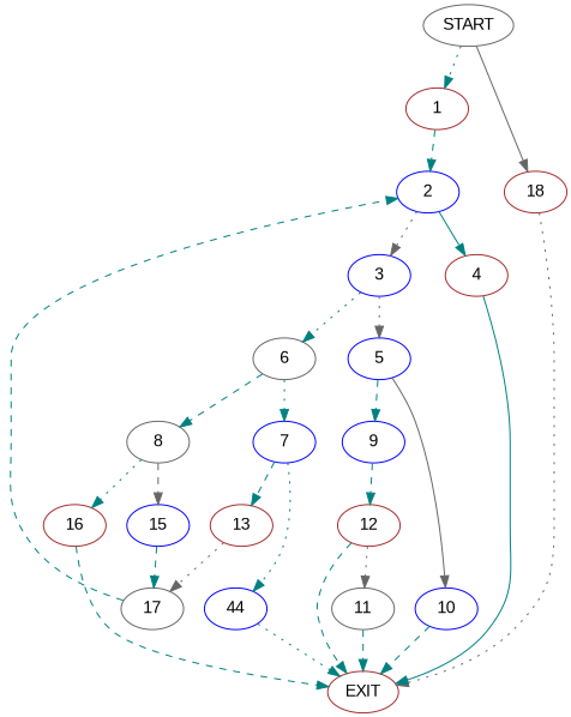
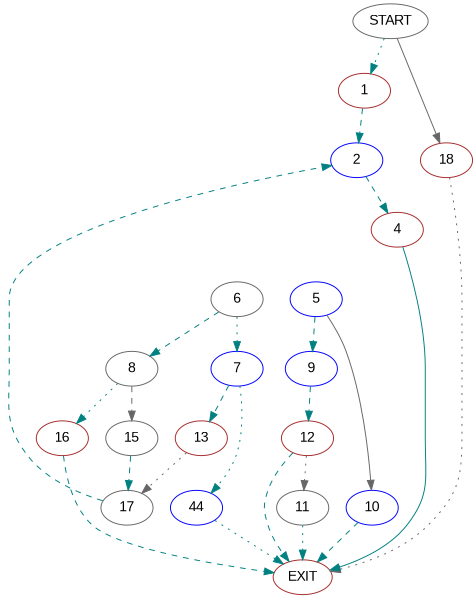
  digraph {
    fontname="Liberation Sans"
    node [color=blue fontname="Liberation Sans"]
    edge [color=teal fontname="Liberation Sans" style=dashed]
    n1 [color=gray40 label=START]
    1 [color=brown]
    18 [color=brown]
    2
    n5 [color=brown label=EXIT]
-   3
    4 [color=brown]
    5
    6 [color=gray40]
    9
    10
    7
    8 [color=gray40]
    12 [color=brown]
    13 [color=brown]
    n16 [label=44]
-   15
+   15 [color=gray40]
    16 [color=brown]
    17 [color=gray40]
    11 [color=gray40]
    n1 -> 1 [style=dotted]
    n1 -> 18 [color=gray40 style=solid]
    1 -> 2
    18 -> n5 [color=gray40 style=dotted]
-   2 -> 3 [color=gray40 style=dotted]
-   2 -> 4 [style=solid]
-   3 -> 5 [color=gray40 style=dotted]
-   3 -> 6 [style=dotted]
+   2 -> 4
    4 -> n5 [style=solid]
    5 -> 9
    5 -> 10 [color=gray40 style=solid]
    6 -> 7 [style=dotted]
    6 -> 8
    9 -> 12
    10 -> n5
    7 -> 13
    7 -> n16 [style=dotted]
    8 -> 15 [color=gray40]
    8 -> 16 [style=dotted]
    12 -> n5
    12 -> 11 [color=gray40 style=dotted]
    13 -> 17 [color=gray40 style=dotted]
    n16 -> n5 [style=dotted]
    15 -> 17
    16 -> n5
    17 -> 2
-   11 -> n5
+   11 -> n5 [style=dotted]
  }
